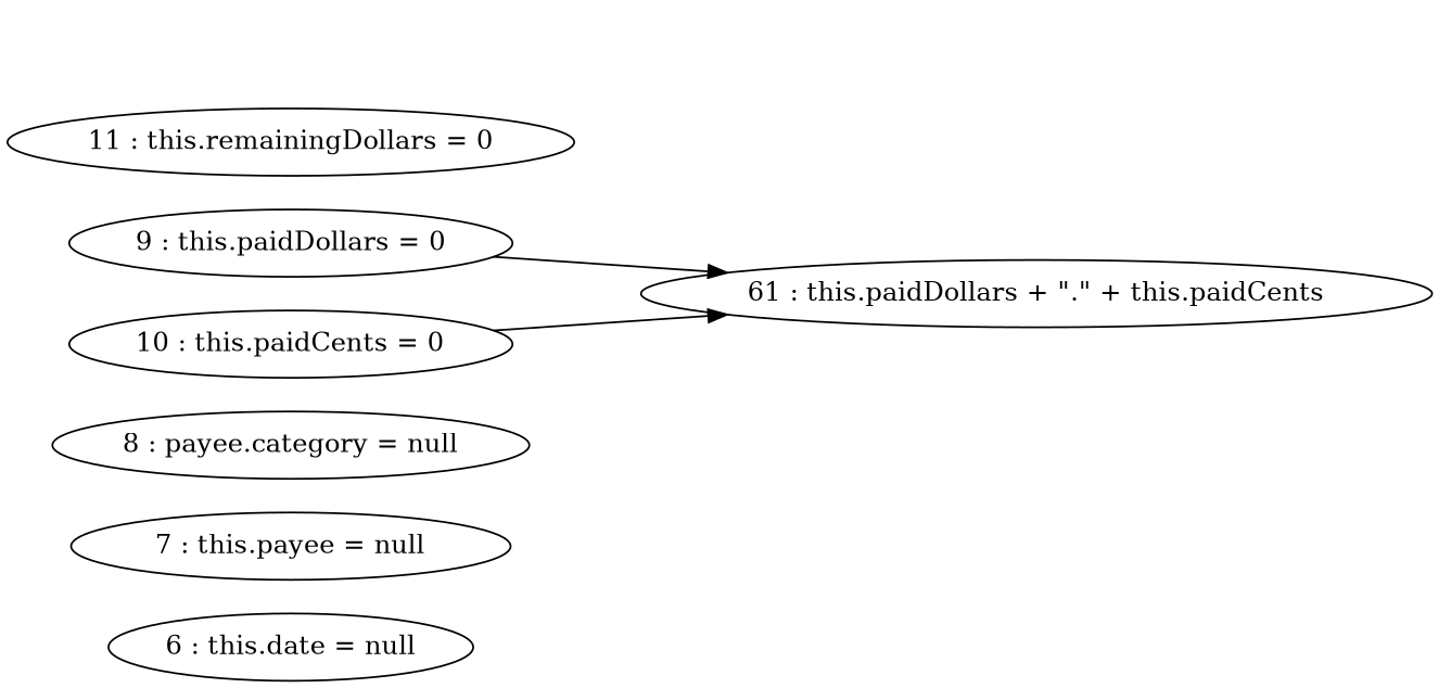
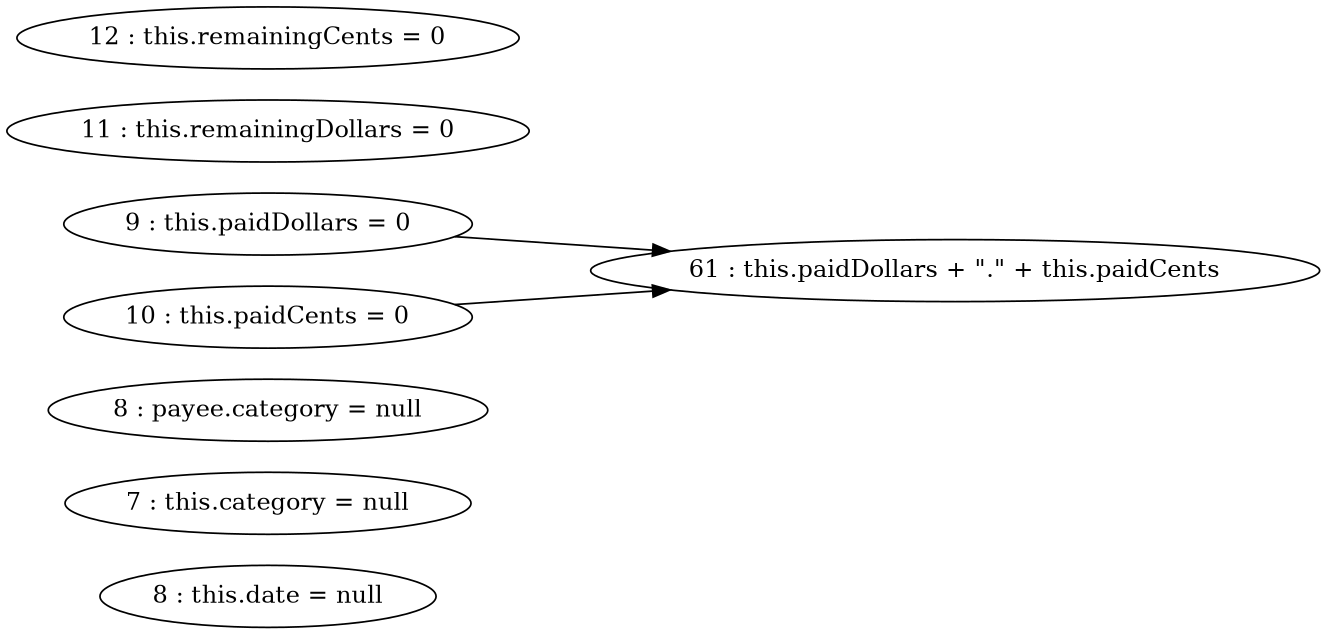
  digraph {
    rankdir=LR
-   "6 : this.date = null"
-   "7 : this.payee = null"
+   "6 : this.date = null" [label="8 : this.date = null"]
+   "7 : this.payee = null" [label="7 : this.category = null"]
    n3 [label="8 : payee.category = null"]
    "9 : this.paidDollars = 0"
    "61 : this.paidDollars + \".\" + this.paidCents"
    "10 : this.paidCents = 0"
    "11 : this.remainingDollars = 0"
+   "12 : this.remainingCents = 0"
    "9 : this.paidDollars = 0" -> "61 : this.paidDollars + \".\" + this.paidCents"
    "10 : this.paidCents = 0" -> "61 : this.paidDollars + \".\" + this.paidCents"
  }
